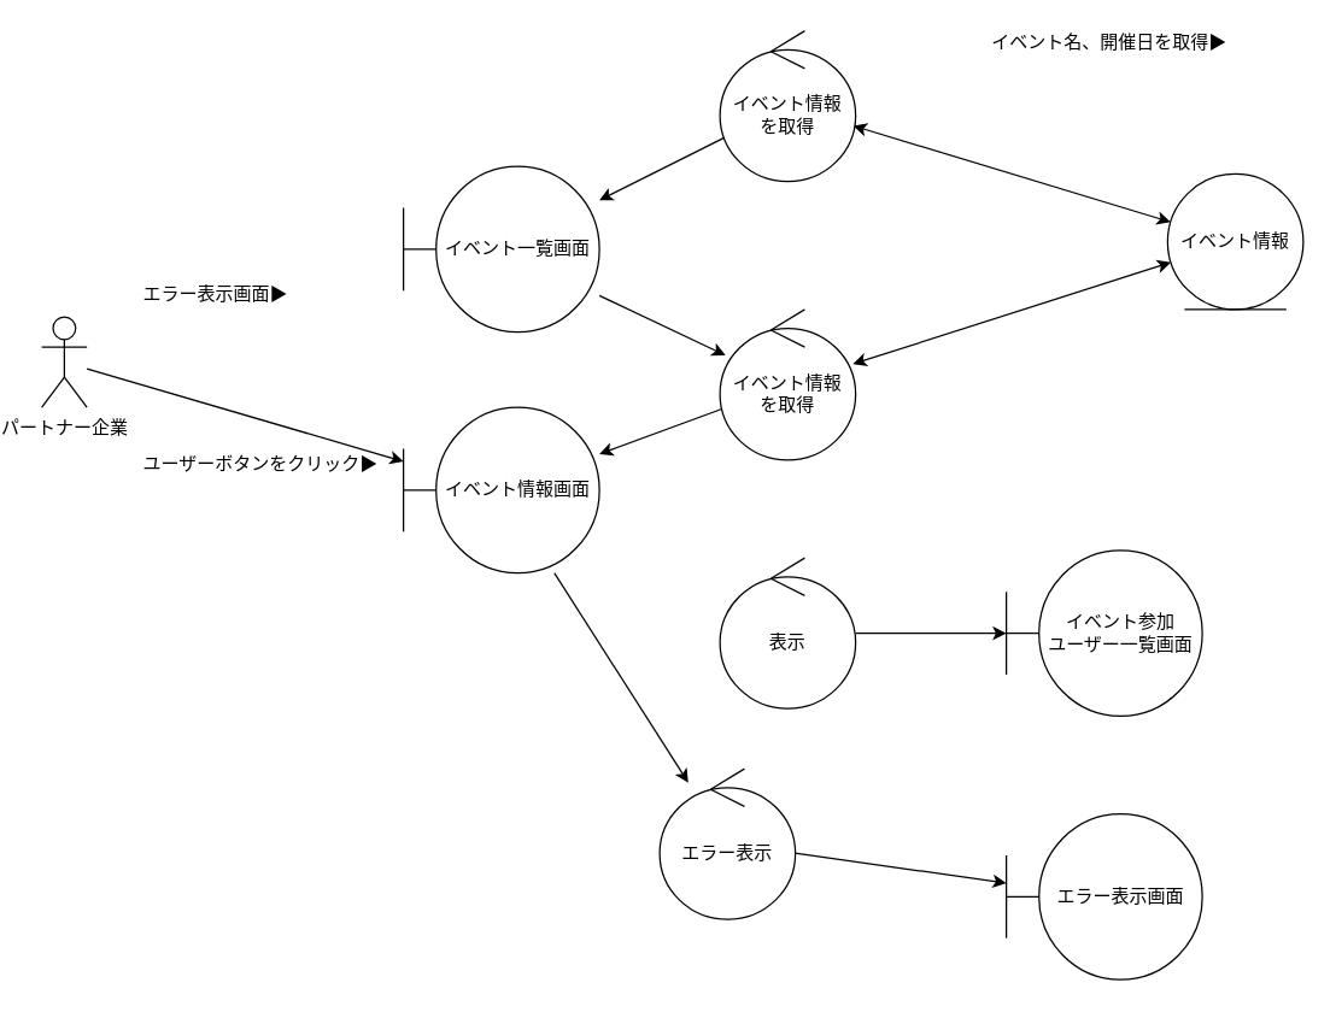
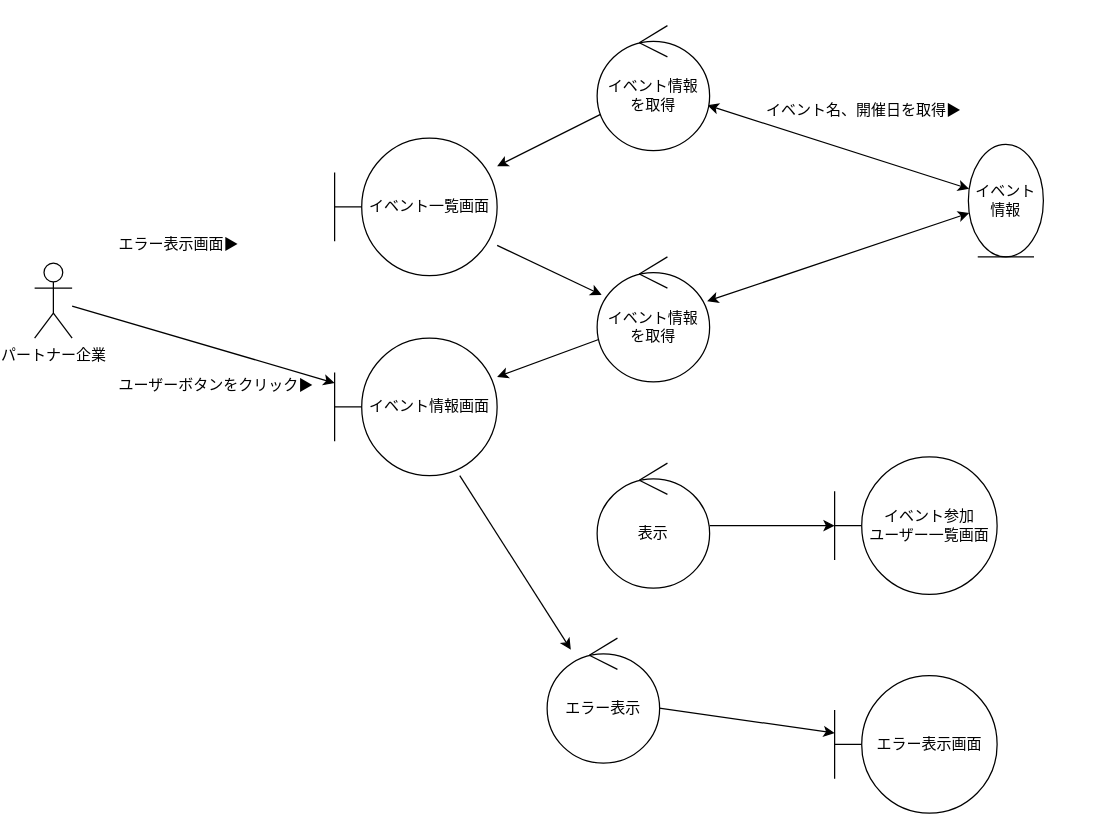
  <mxCell id="0" />
  <mxCell id="1" parent="0" />
  <mxCell id="2" style="edgeStyle=none;html=1;" edge="1" parent="1" source="3" target="5"><mxGeometry relative="1" as="geometry" /></mxCell>
  <mxCell id="3" value="パートナー企業" style="shape=umlActor;verticalLabelPosition=bottom;verticalAlign=top;html=1;" vertex="1" parent="1"><mxGeometry x="20" y="210" width="30" height="60" as="geometry" /></mxCell>
  <mxCell id="4" style="edgeStyle=none;html=1;startArrow=none;startFill=0;endArrow=classic;endFill=1;" edge="1" parent="1" source="5" target="23"><mxGeometry relative="1" as="geometry" /></mxCell>
  <mxCell id="5" value="イベント情報画面" style="shape=umlBoundary;whiteSpace=wrap;html=1;" vertex="1" parent="1"><mxGeometry x="260" y="270" width="130" height="110" as="geometry" /></mxCell>
  <mxCell id="6" style="edgeStyle=none;html=1;startArrow=none;startFill=0;" edge="1" parent="1" source="7" target="10"><mxGeometry relative="1" as="geometry"><mxPoint x="380" y="210" as="sourcePoint" /></mxGeometry></mxCell>
  <mxCell id="7" value="イベント一覧画面" style="shape=umlBoundary;whiteSpace=wrap;html=1;" vertex="1" parent="1"><mxGeometry x="260" y="110" width="130" height="110" as="geometry" /></mxCell>
  <mxCell id="8" style="edgeStyle=none;html=1;startArrow=none;startFill=0;endArrow=classic;endFill=1;" edge="1" parent="1" source="10" target="5"><mxGeometry relative="1" as="geometry" /></mxCell>
  <mxCell id="9" style="edgeStyle=none;html=1;startArrow=classic;startFill=1;" edge="1" parent="1" source="10" target="14"><mxGeometry relative="1" as="geometry"><mxPoint x="630" y="320" as="targetPoint" /></mxGeometry></mxCell>
  <mxCell id="10" value="イベント情報&lt;br&gt;を取得" style="ellipse;shape=umlControl;whiteSpace=wrap;html=1;" vertex="1" parent="1"><mxGeometry x="470" y="205" width="90" height="100" as="geometry" /></mxCell>
  <mxCell id="11" value="ユーザーボタンをクリック▶" style="text;html=1;align=center;verticalAlign=middle;resizable=0;points=[];autosize=1;strokeColor=none;fillColor=none;" vertex="1" parent="1"><mxGeometry x="75" y="293" width="180" height="30" as="geometry" /></mxCell>
  <mxCell id="12" value="エラー表示画面▶" style="text;html=1;align=center;verticalAlign=middle;resizable=0;points=[];autosize=1;strokeColor=none;fillColor=none;" vertex="1" parent="1"><mxGeometry x="75" y="180" width="120" height="30" as="geometry" /></mxCell>
  <mxCell id="13" style="edgeStyle=none;html=1;startArrow=classic;startFill=1;" edge="1" parent="1" source="17" target="14"><mxGeometry relative="1" as="geometry" /></mxCell>
- <mxCell id="14" value="イベント情報" style="ellipse;shape=umlEntity;whiteSpace=wrap;html=1;" vertex="1" parent="1"><mxGeometry x="767" y="115" width="90" height="90" as="geometry" /></mxCell>
+ <mxCell id="14" value="イベント情報" style="ellipse;shape=umlEntity;whiteSpace=wrap;html=1;" vertex="1" parent="1"><mxGeometry x="767" y="115" width="60" height="90" as="geometry" /></mxCell>
  <mxCell id="15" value="イベント参加&lt;br&gt;ユーザー一覧画面" style="shape=umlBoundary;whiteSpace=wrap;html=1;" vertex="1" parent="1"><mxGeometry x="660" y="365" width="130" height="110" as="geometry" /></mxCell>
  <mxCell id="16" style="edgeStyle=none;html=1;startArrow=none;startFill=0;endArrow=classic;endFill=1;" edge="1" parent="1" source="17" target="7"><mxGeometry relative="1" as="geometry" /></mxCell>
  <mxCell id="17" value="イベント情報&lt;br&gt;を取得" style="ellipse;shape=umlControl;whiteSpace=wrap;html=1;" vertex="1" parent="1"><mxGeometry x="470" y="20" width="90" height="100" as="geometry" /></mxCell>
- <mxCell id="18" value="イベント名、開催日を取得▶" style="text;html=1;align=center;verticalAlign=middle;resizable=0;points=[];autosize=1;strokeColor=none;fillColor=none;" vertex="1" parent="1"><mxGeometry x="638" y="13" width="180" height="30" as="geometry" /></mxCell>
+ <mxCell id="18" value="イベント名、開催日を取得▶" style="text;html=1;align=center;verticalAlign=middle;resizable=0;points=[];autosize=1;strokeColor=none;fillColor=none;" vertex="1" parent="1"><mxGeometry x="593" y="73" width="180" height="30" as="geometry" /></mxCell>
  <mxCell id="19" style="edgeStyle=none;html=1;startArrow=none;startFill=0;endArrow=classic;endFill=1;" edge="1" parent="1" source="20" target="15"><mxGeometry relative="1" as="geometry"><mxPoint x="400" y="460.427" as="targetPoint" /></mxGeometry></mxCell>
  <mxCell id="20" value="表示" style="ellipse;shape=umlControl;whiteSpace=wrap;html=1;" vertex="1" parent="1"><mxGeometry x="470" y="370" width="90" height="100" as="geometry" /></mxCell>
  <mxCell id="21" value="エラー表示画面" style="shape=umlBoundary;whiteSpace=wrap;html=1;" vertex="1" parent="1"><mxGeometry x="660" y="540" width="130" height="110" as="geometry" /></mxCell>
  <mxCell id="22" style="edgeStyle=none;html=1;startArrow=none;startFill=0;endArrow=classic;endFill=1;" edge="1" parent="1" source="23" target="21"><mxGeometry relative="1" as="geometry"><mxPoint x="310" y="615.427" as="targetPoint" /></mxGeometry></mxCell>
  <mxCell id="23" value="エラー表示" style="ellipse;shape=umlControl;whiteSpace=wrap;html=1;" vertex="1" parent="1"><mxGeometry x="430" y="510" width="90" height="100" as="geometry" /></mxCell>
